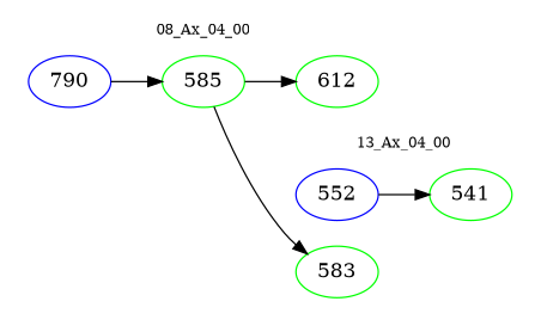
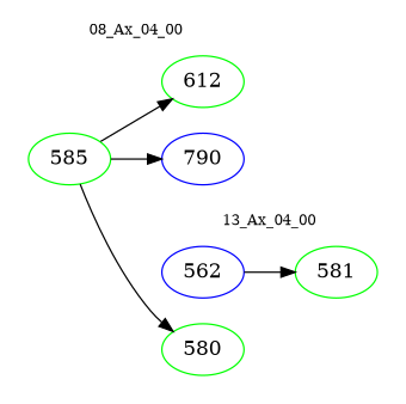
  digraph {
    fontname="DejaVu Serif"
    rankdir=LR
    node [color=green fontname="DejaVu Serif"]
    edge [color=black fontname="DejaVu Serif"]
    n1 [color=blue label=790]
    n2 [label=585]
    n3 [label=612]
-   n4 [color=blue label=552]
-   n5 [label=541]
-   n6 [label=583]
+   n4 [color=blue label=562]
+   n5 [label=581]
+   n6 [label=580]
    subgraph cluster_1 {
      color=white
      fontsize=10
      label="08_Ax_04_00"
      n1
      n2
      n3
    }
    subgraph cluster_2 {
      color=white
      fontsize=10
      label="13_Ax_04_00"
      n4
      n5
      n6
    }
-   n1 -> n2
+   n2 -> n1
    n2 -> n3
    n2 -> n6
    n4 -> n5
  }
